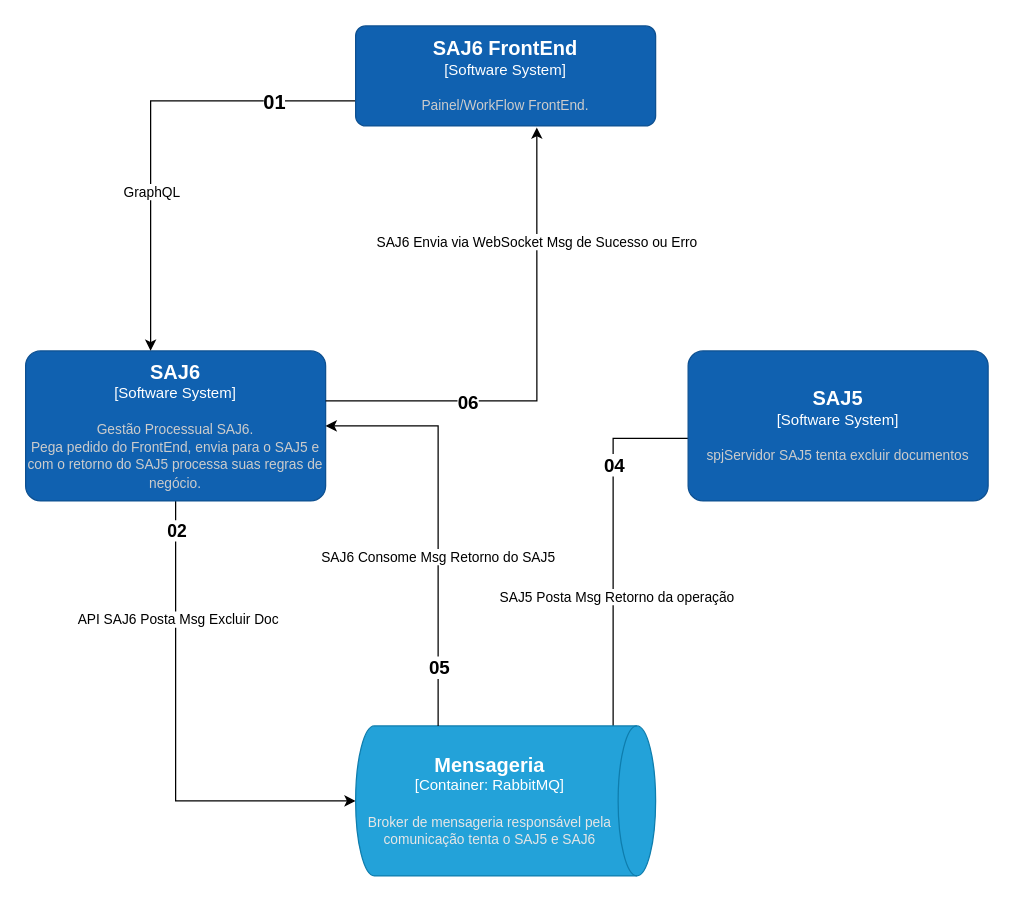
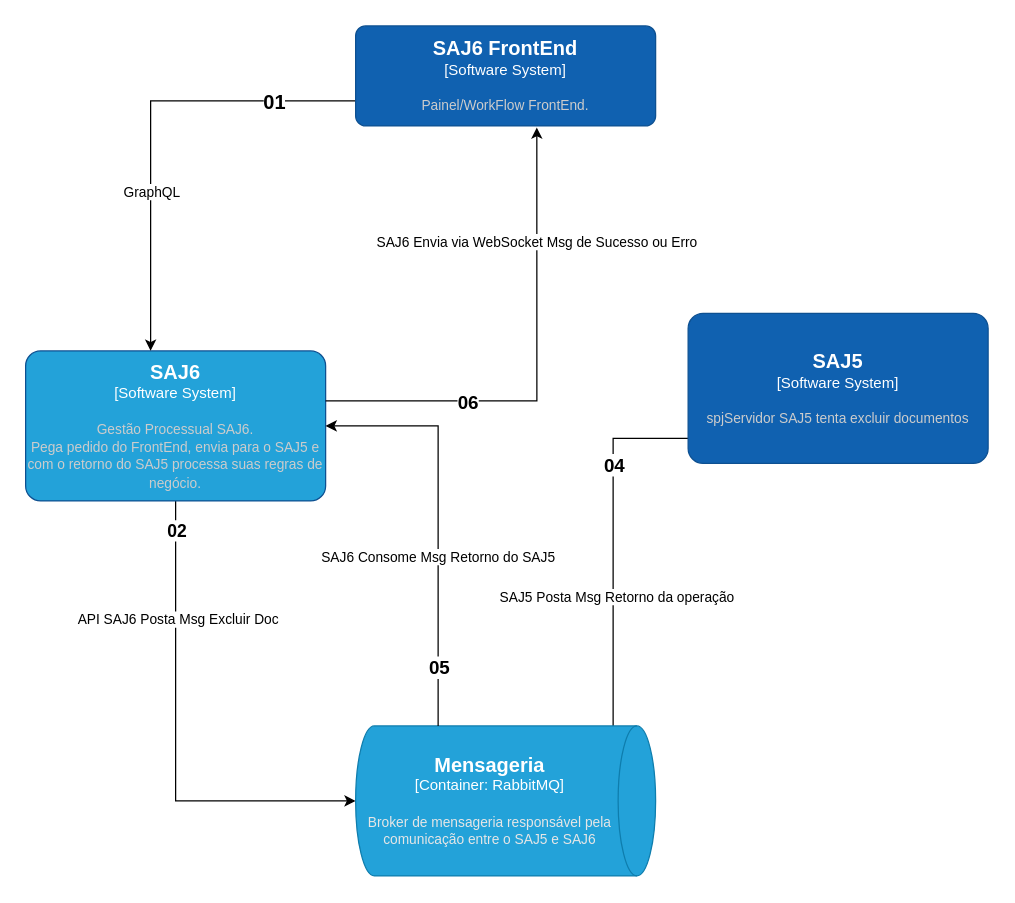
  <mxCell id="0" />
  <mxCell id="1" parent="0" />
  <mxCell id="2" style="edgeStyle=orthogonalEdgeStyle;rounded=0;orthogonalLoop=1;jettySize=auto;html=1;" edge="1" parent="1" source="5" target="10"><mxGeometry relative="1" as="geometry"><Array as="points"><mxPoint x="140" y="640" /></Array></mxGeometry></mxCell>
  <mxCell id="3" value="API SAJ6 Posta Msg Excluir Doc" style="edgeLabel;html=1;align=center;verticalAlign=middle;resizable=0;points=[];" vertex="1" connectable="0" parent="2"><mxGeometry x="-0.51" y="1" relative="1" as="geometry"><mxPoint as="offset" /></mxGeometry></mxCell>
  <mxCell id="4" value="&lt;b&gt;&lt;font style=&quot;font-size: 14px;&quot;&gt;02&lt;/font&gt;&lt;/b&gt;" style="edgeLabel;html=1;align=center;verticalAlign=middle;resizable=0;points=[];fontFamily=Helvetica;fontSize=11;fontColor=default;labelBackgroundColor=default;fillColor=none;gradientColor=none;" vertex="1" connectable="0" parent="2"><mxGeometry x="-0.88" relative="1" as="geometry"><mxPoint as="offset" /></mxGeometry></mxCell>
- <mxCell id="5" value="&lt;font style=&quot;font-size: 16px&quot;&gt;&lt;b&gt;SAJ6&lt;/b&gt;&lt;/font&gt;&lt;div&gt;[Software System]&lt;/div&gt;&lt;br&gt;&lt;div&gt;&lt;font style=&quot;font-size: 11px&quot;&gt;&lt;font color=&quot;#cccccc&quot;&gt;Gestão Processual SAJ6.&#10;Pega pedido do FrontEnd, envia para o SAJ5 e com o retorno do SAJ5 processa suas regras de negócio.&lt;/font&gt;&lt;/div&gt;" style="rounded=1;whiteSpace=wrap;html=1;labelBackgroundColor=none;fillColor=#1061B0;fontColor=#ffffff;align=center;arcSize=10;strokeColor=#0D5091;metaEdit=1;resizable=0;points=[[0.25,0,0],[0.5,0,0],[0.75,0,0],[1,0.25,0],[1,0.5,0],[1,0.75,0],[0.75,1,0],[0.5,1,0],[0.25,1,0],[0,0.75,0],[0,0.5,0],[0,0.25,0]];" vertex="1" parent="1"><mxGeometry x="20" y="280" width="240" height="120" as="geometry" /></mxCell>
+ <mxCell id="5" value="&lt;font style=&quot;font-size: 16px&quot;&gt;&lt;b&gt;SAJ6&lt;/b&gt;&lt;/font&gt;&lt;div&gt;[Software System]&lt;/div&gt;&lt;br&gt;&lt;div&gt;&lt;font style=&quot;font-size: 11px&quot;&gt;&lt;font color=&quot;#cccccc&quot;&gt;Gestão Processual SAJ6.&#10;Pega pedido do FrontEnd, envia para o SAJ5 e com o retorno do SAJ5 processa suas regras de negócio.&lt;/font&gt;&lt;/div&gt;" style="rounded=1;whiteSpace=wrap;html=1;labelBackgroundColor=none;fillColor=#23a2d9;fontColor=#ffffff;align=center;arcSize=10;strokeColor=#0D5091;metaEdit=1;resizable=0;points=[[0.25,0,0],[0.5,0,0],[0.75,0,0],[1,0.25,0],[1,0.5,0],[1,0.75,0],[0.75,1,0],[0.5,1,0],[0.25,1,0],[0,0.75,0],[0,0.5,0],[0,0.25,0]];" vertex="1" parent="1"><mxGeometry x="20" y="280" width="240" height="120" as="geometry" /></mxCell>
  <mxCell id="6" style="edgeStyle=orthogonalEdgeStyle;rounded=0;orthogonalLoop=1;jettySize=auto;html=1;" edge="1" parent="1" source="9"><mxGeometry relative="1" as="geometry"><mxPoint x="590" y="350" as="sourcePoint" /><mxPoint x="490" y="590" as="targetPoint" /><Array as="points"><mxPoint x="490" y="350" /></Array></mxGeometry></mxCell>
  <mxCell id="7" value="SAJ5 Posta Msg Retorno da operação" style="edgeLabel;html=1;align=center;verticalAlign=middle;resizable=0;points=[];" vertex="1" connectable="0" parent="6"><mxGeometry x="0.238" y="2" relative="1" as="geometry"><mxPoint as="offset" /></mxGeometry></mxCell>
  <mxCell id="8" value="&lt;b&gt;&lt;font style=&quot;font-size: 15px;&quot;&gt;04&lt;/font&gt;&lt;/b&gt;" style="edgeLabel;html=1;align=center;verticalAlign=middle;resizable=0;points=[];fontFamily=Helvetica;fontSize=11;fontColor=default;labelBackgroundColor=default;fillColor=none;gradientColor=none;" vertex="1" connectable="0" parent="6"><mxGeometry x="-0.467" relative="1" as="geometry"><mxPoint as="offset" /></mxGeometry></mxCell>
- <mxCell id="9" value="&lt;font style=&quot;font-size: 16px&quot;&gt;&lt;b&gt;SAJ5&lt;/b&gt;&lt;/font&gt;&lt;div&gt;[Software System]&lt;/div&gt;&lt;br&gt;&lt;div&gt;&lt;font style=&quot;font-size: 11px&quot;&gt;&lt;font color=&quot;#cccccc&quot;&gt;spjServidor SAJ5 tenta excluir documentos&lt;/font&gt;&lt;/div&gt;" style="rounded=1;whiteSpace=wrap;html=1;labelBackgroundColor=none;fillColor=#1061B0;fontColor=#ffffff;align=center;arcSize=10;strokeColor=#0D5091;metaEdit=1;resizable=0;points=[[0.25,0,0],[0.5,0,0],[0.75,0,0],[1,0.25,0],[1,0.5,0],[1,0.75,0],[0.75,1,0],[0.5,1,0],[0.25,1,0],[0,0.75,0],[0,0.5,0],[0,0.25,0]];" vertex="1" parent="1"><mxGeometry x="550" y="280" width="240" height="120" as="geometry" /></mxCell>
- <mxCell id="10" value="&lt;font style=&quot;font-size: 16px&quot;&gt;&lt;b&gt;Mensageria&lt;/b&gt;&lt;/font&gt;&lt;div&gt;[Container:&amp;nbsp;RabbitMQ]&lt;/div&gt;&lt;br&gt;&lt;div&gt;&lt;font style=&quot;font-size: 11px&quot;&gt;&lt;font color=&quot;#E6E6E6&quot;&gt;Broker de mensageria responsável pela comunicação tenta o SAJ5 e SAJ6&lt;/font&gt;&lt;/div&gt;" style="shape=cylinder3;size=15;direction=south;whiteSpace=wrap;html=1;boundedLbl=1;rounded=0;labelBackgroundColor=none;fillColor=#23A2D9;fontSize=12;fontColor=#ffffff;align=center;strokeColor=#0E7DAD;metaEdit=1;points=[[0.5,0,0],[1,0.25,0],[1,0.5,0],[1,0.75,0],[0.5,1,0],[0,0.75,0],[0,0.5,0],[0,0.25,0]];resizable=0;" vertex="1" parent="1"><mxGeometry x="284" y="580" width="240" height="120" as="geometry" /></mxCell>
+ <mxCell id="9" value="&lt;font style=&quot;font-size: 16px&quot;&gt;&lt;b&gt;SAJ5&lt;/b&gt;&lt;/font&gt;&lt;div&gt;[Software System]&lt;/div&gt;&lt;br&gt;&lt;div&gt;&lt;font style=&quot;font-size: 11px&quot;&gt;&lt;font color=&quot;#cccccc&quot;&gt;spjServidor SAJ5 tenta excluir documentos&lt;/font&gt;&lt;/div&gt;" style="rounded=1;whiteSpace=wrap;html=1;labelBackgroundColor=none;fillColor=#1061B0;fontColor=#ffffff;align=center;arcSize=10;strokeColor=#0D5091;metaEdit=1;resizable=0;points=[[0.25,0,0],[0.5,0,0],[0.75,0,0],[1,0.25,0],[1,0.5,0],[1,0.75,0],[0.75,1,0],[0.5,1,0],[0.25,1,0],[0,0.75,0],[0,0.5,0],[0,0.25,0]];" vertex="1" parent="1"><mxGeometry x="550" y="250" width="240" height="120" as="geometry" /></mxCell>
+ <mxCell id="10" value="&lt;font style=&quot;font-size: 16px&quot;&gt;&lt;b&gt;Mensageria&lt;/b&gt;&lt;/font&gt;&lt;div&gt;[Container:&amp;nbsp;RabbitMQ]&lt;/div&gt;&lt;br&gt;&lt;div&gt;&lt;font style=&quot;font-size: 11px&quot;&gt;&lt;font color=&quot;#E6E6E6&quot;&gt;Broker de mensageria responsável pela comunicação entre o SAJ5 e SAJ6&lt;/font&gt;&lt;/div&gt;" style="shape=cylinder3;size=15;direction=south;whiteSpace=wrap;html=1;boundedLbl=1;rounded=0;labelBackgroundColor=none;fillColor=#23A2D9;fontSize=12;fontColor=#ffffff;align=center;strokeColor=#0E7DAD;metaEdit=1;points=[[0.5,0,0],[1,0.25,0],[1,0.5,0],[1,0.75,0],[0.5,1,0],[0,0.75,0],[0,0.5,0],[0,0.25,0]];resizable=0;" vertex="1" parent="1"><mxGeometry x="284" y="580" width="240" height="120" as="geometry" /></mxCell>
  <mxCell id="11" style="edgeStyle=orthogonalEdgeStyle;rounded=0;orthogonalLoop=1;jettySize=auto;html=1;" edge="1" parent="1" source="14" target="5"><mxGeometry relative="1" as="geometry"><Array as="points"><mxPoint x="120" y="80" /></Array></mxGeometry></mxCell>
  <mxCell id="12" value="&lt;div&gt;GraphQL&lt;/div&gt;" style="edgeLabel;html=1;align=center;verticalAlign=middle;resizable=0;points=[];" vertex="1" connectable="0" parent="11"><mxGeometry x="0.296" relative="1" as="geometry"><mxPoint as="offset" /></mxGeometry></mxCell>
  <mxCell id="13" value="&lt;b&gt;&lt;font style=&quot;font-size: 16px;&quot;&gt;01&lt;/font&gt;&lt;/b&gt;" style="edgeLabel;html=1;align=center;verticalAlign=middle;resizable=0;points=[];fontFamily=Helvetica;fontSize=11;fontColor=default;labelBackgroundColor=default;fillColor=none;gradientColor=none;" vertex="1" connectable="0" parent="11"><mxGeometry x="-0.637" relative="1" as="geometry"><mxPoint as="offset" /></mxGeometry></mxCell>
  <mxCell id="14" value="&lt;font style=&quot;font-size: 16px&quot;&gt;&lt;b&gt;SAJ6 FrontEnd&lt;/b&gt;&lt;/font&gt;&lt;div&gt;[Software System]&lt;/div&gt;&lt;br&gt;&lt;div&gt;&lt;font style=&quot;font-size: 11px&quot;&gt;&lt;font color=&quot;#cccccc&quot;&gt;Painel/WorkFlow FrontEnd.&lt;/font&gt;&lt;/div&gt;" style="rounded=1;whiteSpace=wrap;html=1;labelBackgroundColor=none;fillColor=#1061B0;fontColor=#ffffff;align=center;arcSize=10;strokeColor=#0D5091;metaEdit=1;resizable=0;points=[[0.25,0,0],[0.5,0,0],[0.75,0,0],[1,0.25,0],[1,0.5,0],[1,0.75,0],[0.75,1,0],[0.5,1,0],[0.25,1,0],[0,0.75,0],[0,0.5,0],[0,0.25,0]];" vertex="1" parent="1"><mxGeometry x="284" y="20" width="240" height="80" as="geometry" /></mxCell>
  <mxCell id="15" style="edgeStyle=orthogonalEdgeStyle;rounded=0;orthogonalLoop=1;jettySize=auto;html=1;" edge="1" parent="1" source="10" target="5"><mxGeometry relative="1" as="geometry"><mxPoint x="344" y="570" as="sourcePoint" /><Array as="points"><mxPoint x="350" y="340" /></Array></mxGeometry></mxCell>
  <mxCell id="16" value="SAJ6 Consome Msg Retorno do SAJ5" style="edgeLabel;html=1;align=center;verticalAlign=middle;resizable=0;points=[];" vertex="1" connectable="0" parent="15"><mxGeometry x="-0.073" y="1" relative="1" as="geometry"><mxPoint y="17" as="offset" /></mxGeometry></mxCell>
  <mxCell id="17" value="&lt;b&gt;&lt;font style=&quot;font-size: 15px;&quot;&gt;05&lt;/font&gt;&lt;/b&gt;" style="edgeLabel;html=1;align=center;verticalAlign=middle;resizable=0;points=[];fontFamily=Helvetica;fontSize=11;fontColor=default;labelBackgroundColor=default;fillColor=none;gradientColor=none;" vertex="1" connectable="0" parent="15"><mxGeometry x="-0.709" relative="1" as="geometry"><mxPoint as="offset" /></mxGeometry></mxCell>
  <mxCell id="18" style="edgeStyle=orthogonalEdgeStyle;rounded=0;orthogonalLoop=1;jettySize=auto;html=1;entryX=0.604;entryY=1.017;entryDx=0;entryDy=0;entryPerimeter=0;" edge="1" parent="1" source="5" target="14"><mxGeometry relative="1" as="geometry"><Array as="points"><mxPoint x="429" y="320" /></Array></mxGeometry></mxCell>
  <mxCell id="19" value="SAJ6 Envia via WebSocket Msg de Sucesso ou Erro" style="edgeLabel;html=1;align=center;verticalAlign=middle;resizable=0;points=[];" vertex="1" connectable="0" parent="18"><mxGeometry x="0.533" relative="1" as="geometry"><mxPoint as="offset" /></mxGeometry></mxCell>
  <mxCell id="20" value="&lt;b&gt;&lt;font style=&quot;font-size: 15px;&quot;&gt;06&lt;/font&gt;&lt;/b&gt;" style="edgeLabel;html=1;align=center;verticalAlign=middle;resizable=0;points=[];fontFamily=Helvetica;fontSize=11;fontColor=default;labelBackgroundColor=default;fillColor=none;gradientColor=none;" vertex="1" connectable="0" parent="18"><mxGeometry x="-0.418" relative="1" as="geometry"><mxPoint as="offset" /></mxGeometry></mxCell>
